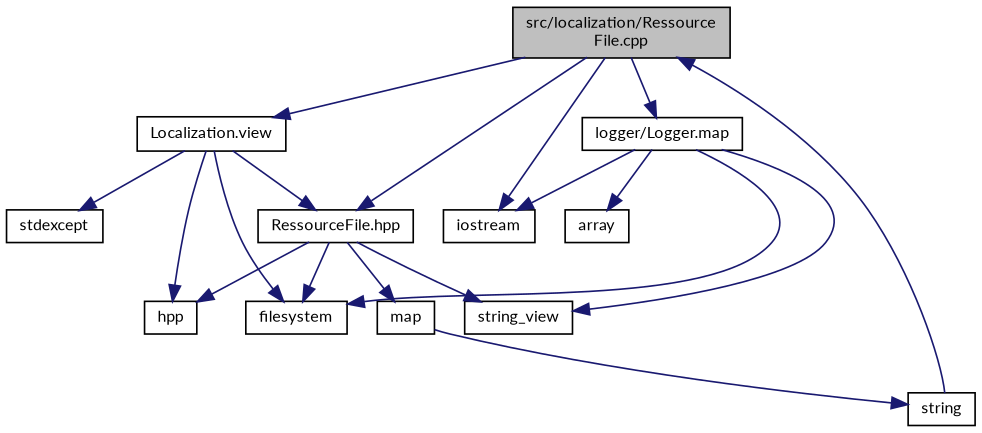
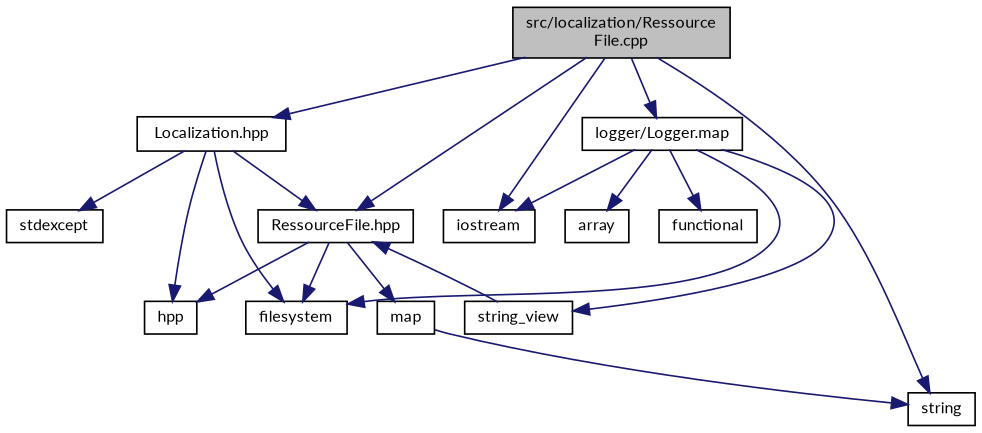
  digraph {
    fontname=Lato
    node [color=black fillcolor=white fontname=Lato fontsize=10 shape=record style=filled]
    edge [color=midnightblue fontname=Lato fontsize=10 labelfontname=Helvetica labelfontsize=10 style=solid]
    n1 [fillcolor=grey75 fontcolor=black height=0.2 label="src/localization/Ressource\lFile.cpp" width=0.4]
    n2 [height=0.2 label="RessourceFile.hpp" width=0.4]
    n3 [height=0.2 label=string width=0.4]
    n4 [height=0.2 label=iostream width=0.4]
-   n5 [height=0.2 label="Localization.view" width=0.4]
+   n5 [height=0.2 label="Localization.hpp" width=0.4]
    n6 [height=0.2 label="logger/Logger.map" width=0.4]
    n7 [height=0.2 label=filesystem width=0.4]
    n8 [height=0.2 label=map width=0.4]
    n9 [height=0.2 label=hpp width=0.4]
    n10 [height=0.2 label=string_view width=0.4]
    n11 [height=0.2 label=stdexcept width=0.4]
    n12 [height=0.2 label=array width=0.4]
+   n13 [height=0.2 label=functional width=0.4]
    n1 -> n2
-   n3 -> n1
+   n1 -> n3
    n1 -> n4
    n1 -> n5
    n1 -> n6
    n2 -> n7
    n2 -> n8
    n2 -> n9
-   n2 -> n10
+   n10 -> n2
    n5 -> n2
    n5 -> n7
    n5 -> n9
    n5 -> n11
    n6 -> n4
    n6 -> n7
    n6 -> n10
    n6 -> n12
+   n6 -> n13
    n8 -> n3
  }
